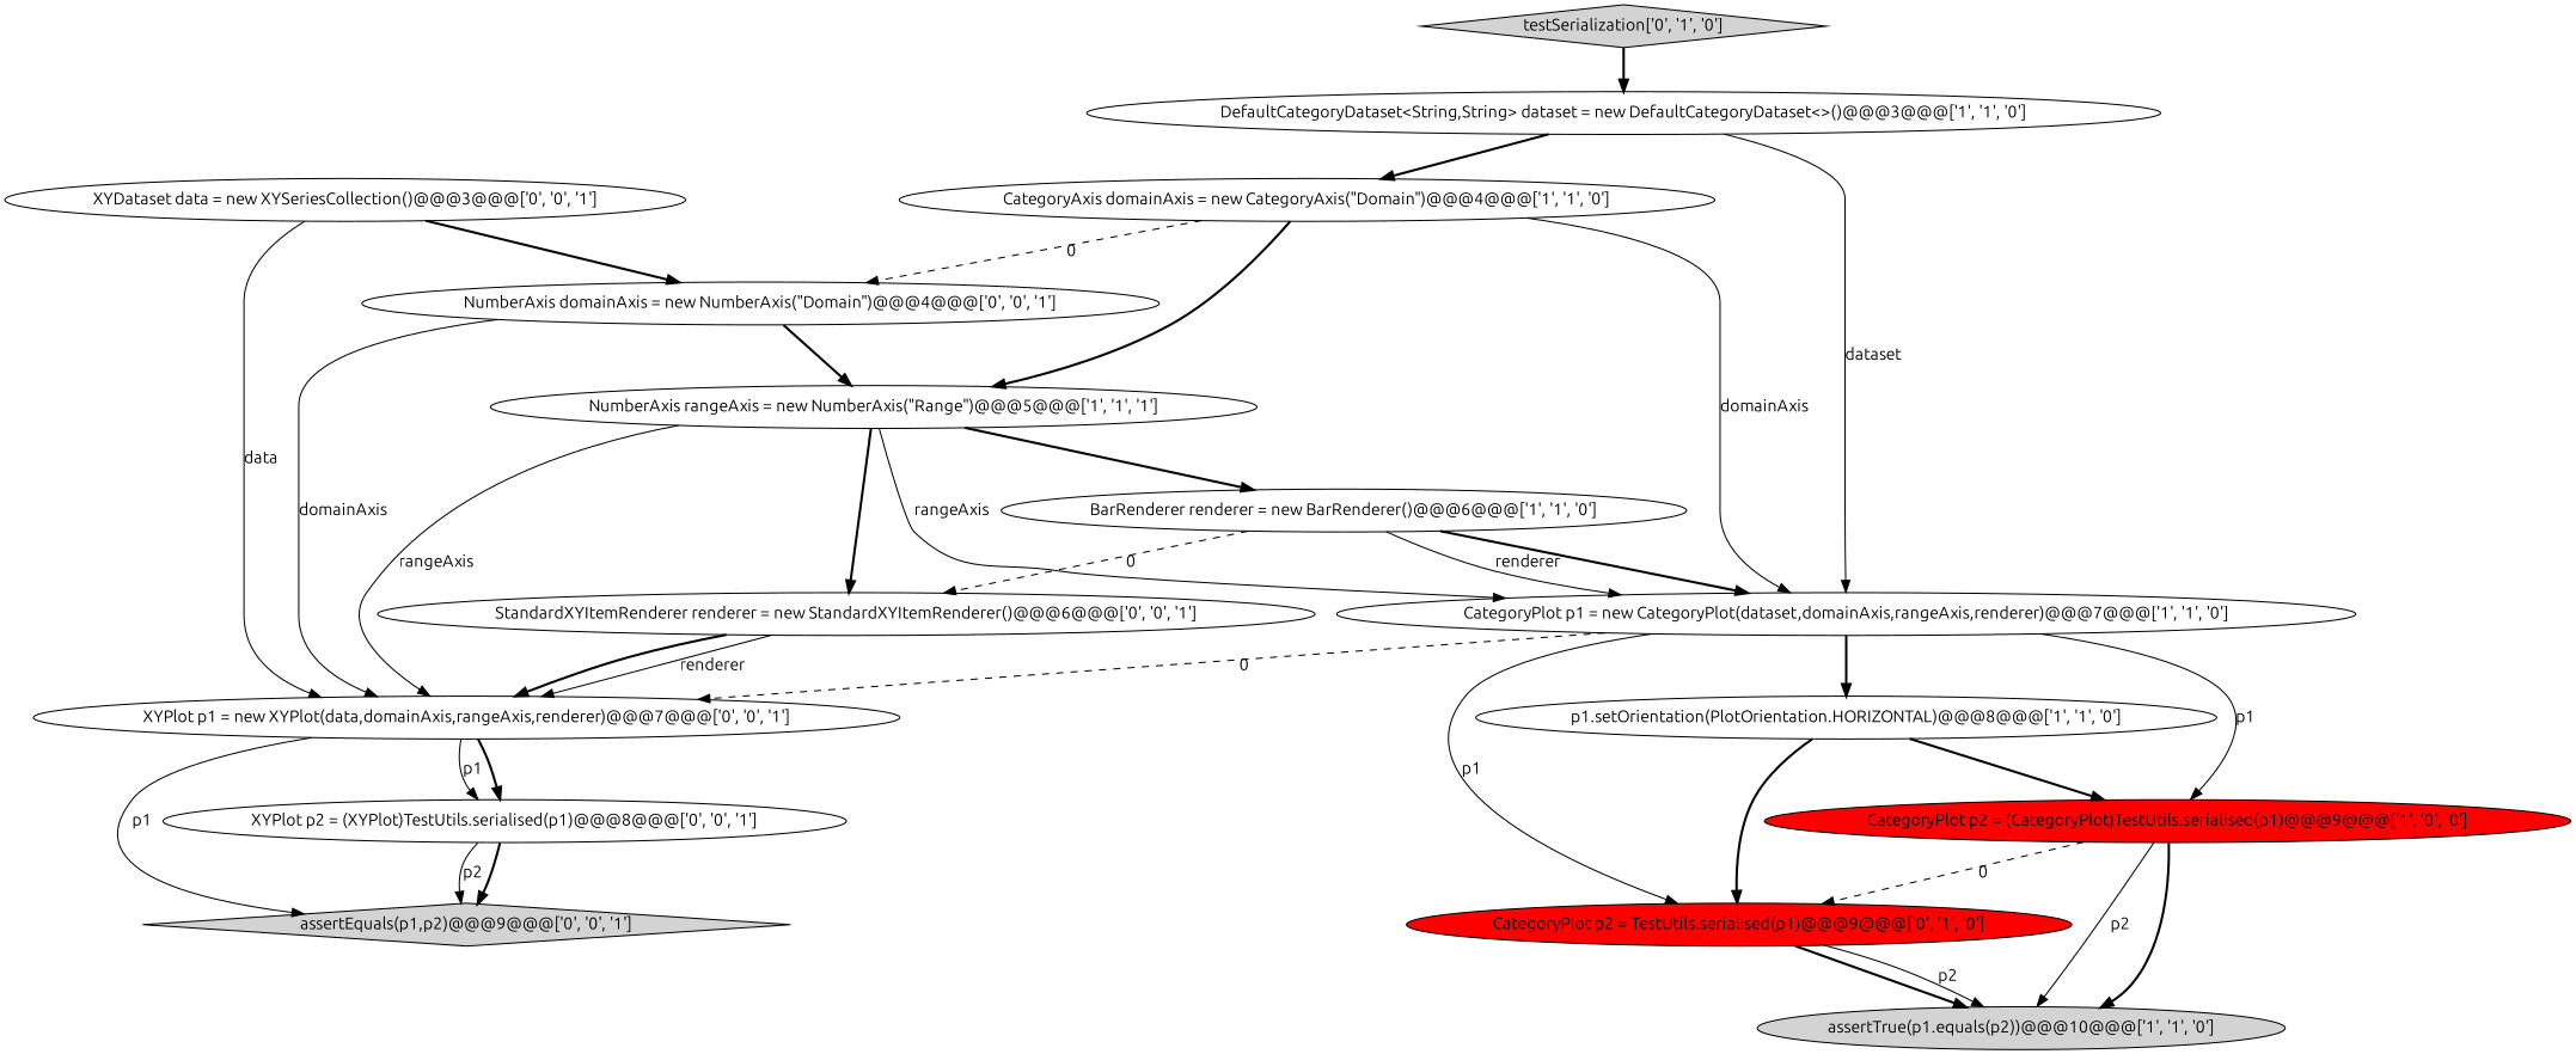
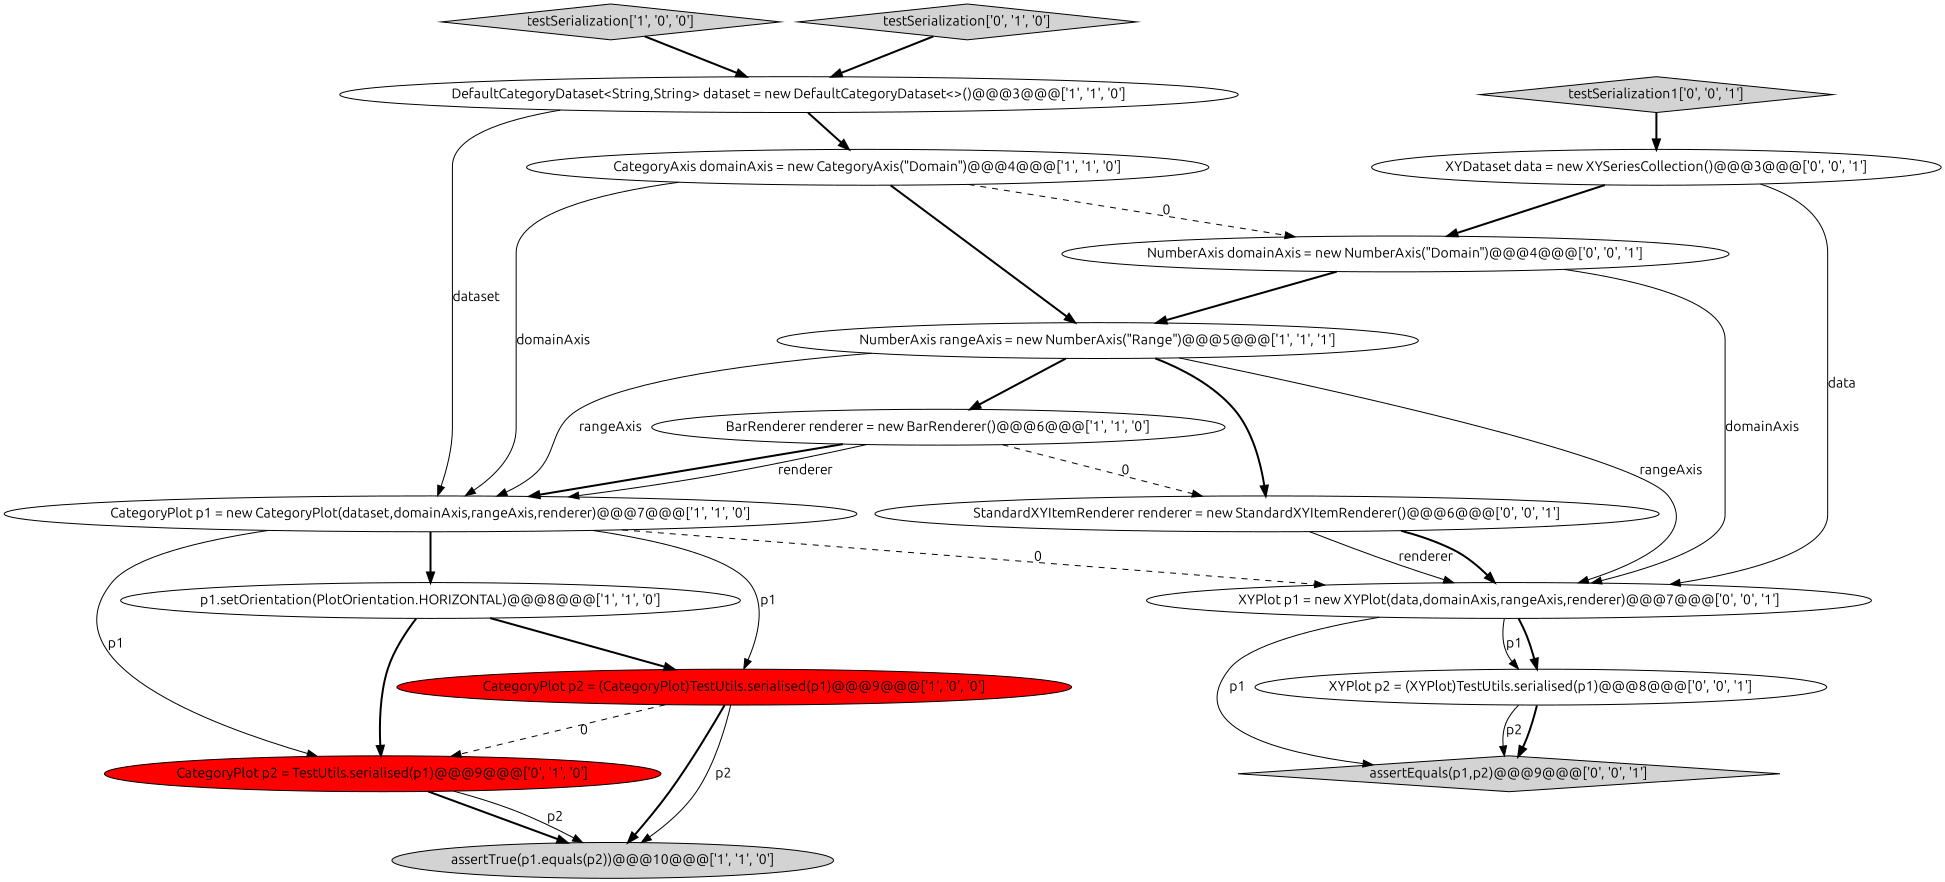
  digraph {
    fontname=Ubuntu
    node [fillcolor=white fontname=Ubuntu shape=ellipse style=filled]
    edge [fontname=Ubuntu style=bold]
+   n1 [fillcolor=lightgray label="testSerialization['1', '0', '0']" shape=diamond]
    n2 [label="DefaultCategoryDataset<String,String> dataset = new DefaultCategoryDataset<>()@@@3@@@['1', '1', '0']"]
    n3 [label="CategoryAxis domainAxis = new CategoryAxis(\"Domain\")@@@4@@@['1', '1', '0']"]
    n4 [label="CategoryPlot p1 = new CategoryPlot(dataset,domainAxis,rangeAxis,renderer)@@@7@@@['1', '1', '0']"]
    n5 [fillcolor=lightgray label="assertEquals(p1,p2)@@@9@@@['0', '0', '1']" shape=diamond]
    n6 [label="p1.setOrientation(PlotOrientation.HORIZONTAL)@@@8@@@['1', '1', '0']"]
    n7 [fillcolor=red label="CategoryPlot p2 = (CategoryPlot)TestUtils.serialised(p1)@@@9@@@['1', '0', '0']"]
    n8 [fillcolor=red label="CategoryPlot p2 = TestUtils.serialised(p1)@@@9@@@['0', '1', '0']"]
    n9 [fillcolor=lightgray label="assertTrue(p1.equals(p2))@@@10@@@['1', '1', '0']"]
    n10 [label="StandardXYItemRenderer renderer = new StandardXYItemRenderer()@@@6@@@['0', '0', '1']"]
    n11 [label="XYPlot p1 = new XYPlot(data,domainAxis,rangeAxis,renderer)@@@7@@@['0', '0', '1']"]
    n12 [label="XYPlot p2 = (XYPlot)TestUtils.serialised(p1)@@@8@@@['0', '0', '1']"]
+   n13 [fillcolor=lightgray label="testSerialization1['0', '0', '1']" shape=diamond]
    n14 [label="XYDataset data = new XYSeriesCollection()@@@3@@@['0', '0', '1']"]
    n15 [label="NumberAxis domainAxis = new NumberAxis(\"Domain\")@@@4@@@['0', '0', '1']"]
    n16 [label="NumberAxis rangeAxis = new NumberAxis(\"Range\")@@@5@@@['1', '1', '1']"]
    n17 [label="BarRenderer renderer = new BarRenderer()@@@6@@@['1', '1', '0']"]
    n18 [fillcolor=lightgray label="testSerialization['0', '1', '0']" shape=diamond]
+   n1 -> n2
    n2 -> n3
    n2 -> n4 [label=dataset style=solid]
    n3 -> n4 [label=domainAxis style=solid]
    n3 -> n15 [label=0 style=dashed]
    n3 -> n16
    n4 -> n6
    n4 -> n7 [label=p1 style=solid]
    n4 -> n8 [label=p1 style=solid]
    n4 -> n11 [label=0 style=dashed]
    n6 -> n7
    n6 -> n8
    n7 -> n8 [label=0 style=dashed]
    n7 -> n9
    n7 -> n9 [label=p2 style=solid]
    n8 -> n9
    n8 -> n9 [label=p2 style=solid]
    n10 -> n11 [label=renderer style=solid]
    n10 -> n11
    n11 -> n5 [label=p1 style=solid]
    n11 -> n12
    n11 -> n12 [label=p1 style=solid]
    n12 -> n5
    n12 -> n5 [label=p2 style=solid]
+   n13 -> n14
    n14 -> n11 [label=data style=solid]
    n14 -> n15
    n15 -> n11 [label=domainAxis style=solid]
    n15 -> n16
    n16 -> n4 [label=rangeAxis style=solid]
    n16 -> n10
    n16 -> n11 [label=rangeAxis style=solid]
    n16 -> n17
    n17 -> n4
    n17 -> n4 [label=renderer style=solid]
    n17 -> n10 [label=0 style=dashed]
    n18 -> n2
  }
